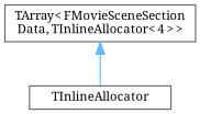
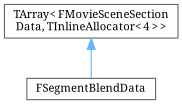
  digraph {
    rankdir=TB
    fontname="Noto Serif"
    node [color=grey40 fillcolor=white fontname="Noto Serif" fontsize=10 shape=box style=filled]
    n1 [height=0.2 label="TArray\< FMovieSceneSection\lData, TInlineAllocator\< 4 \> \>" width=0.4]
-   n2 [height=0.2 label=TInlineAllocator width=0.4]
+   n2 [height=0.2 label=FSegmentBlendData width=0.4]
    n1 -> n2 [color=steelblue1 dir=back fontname="Noto Serif" fontsize=10 labelfontname=Helvetica labelfontsize=10 style=solid]
  }
